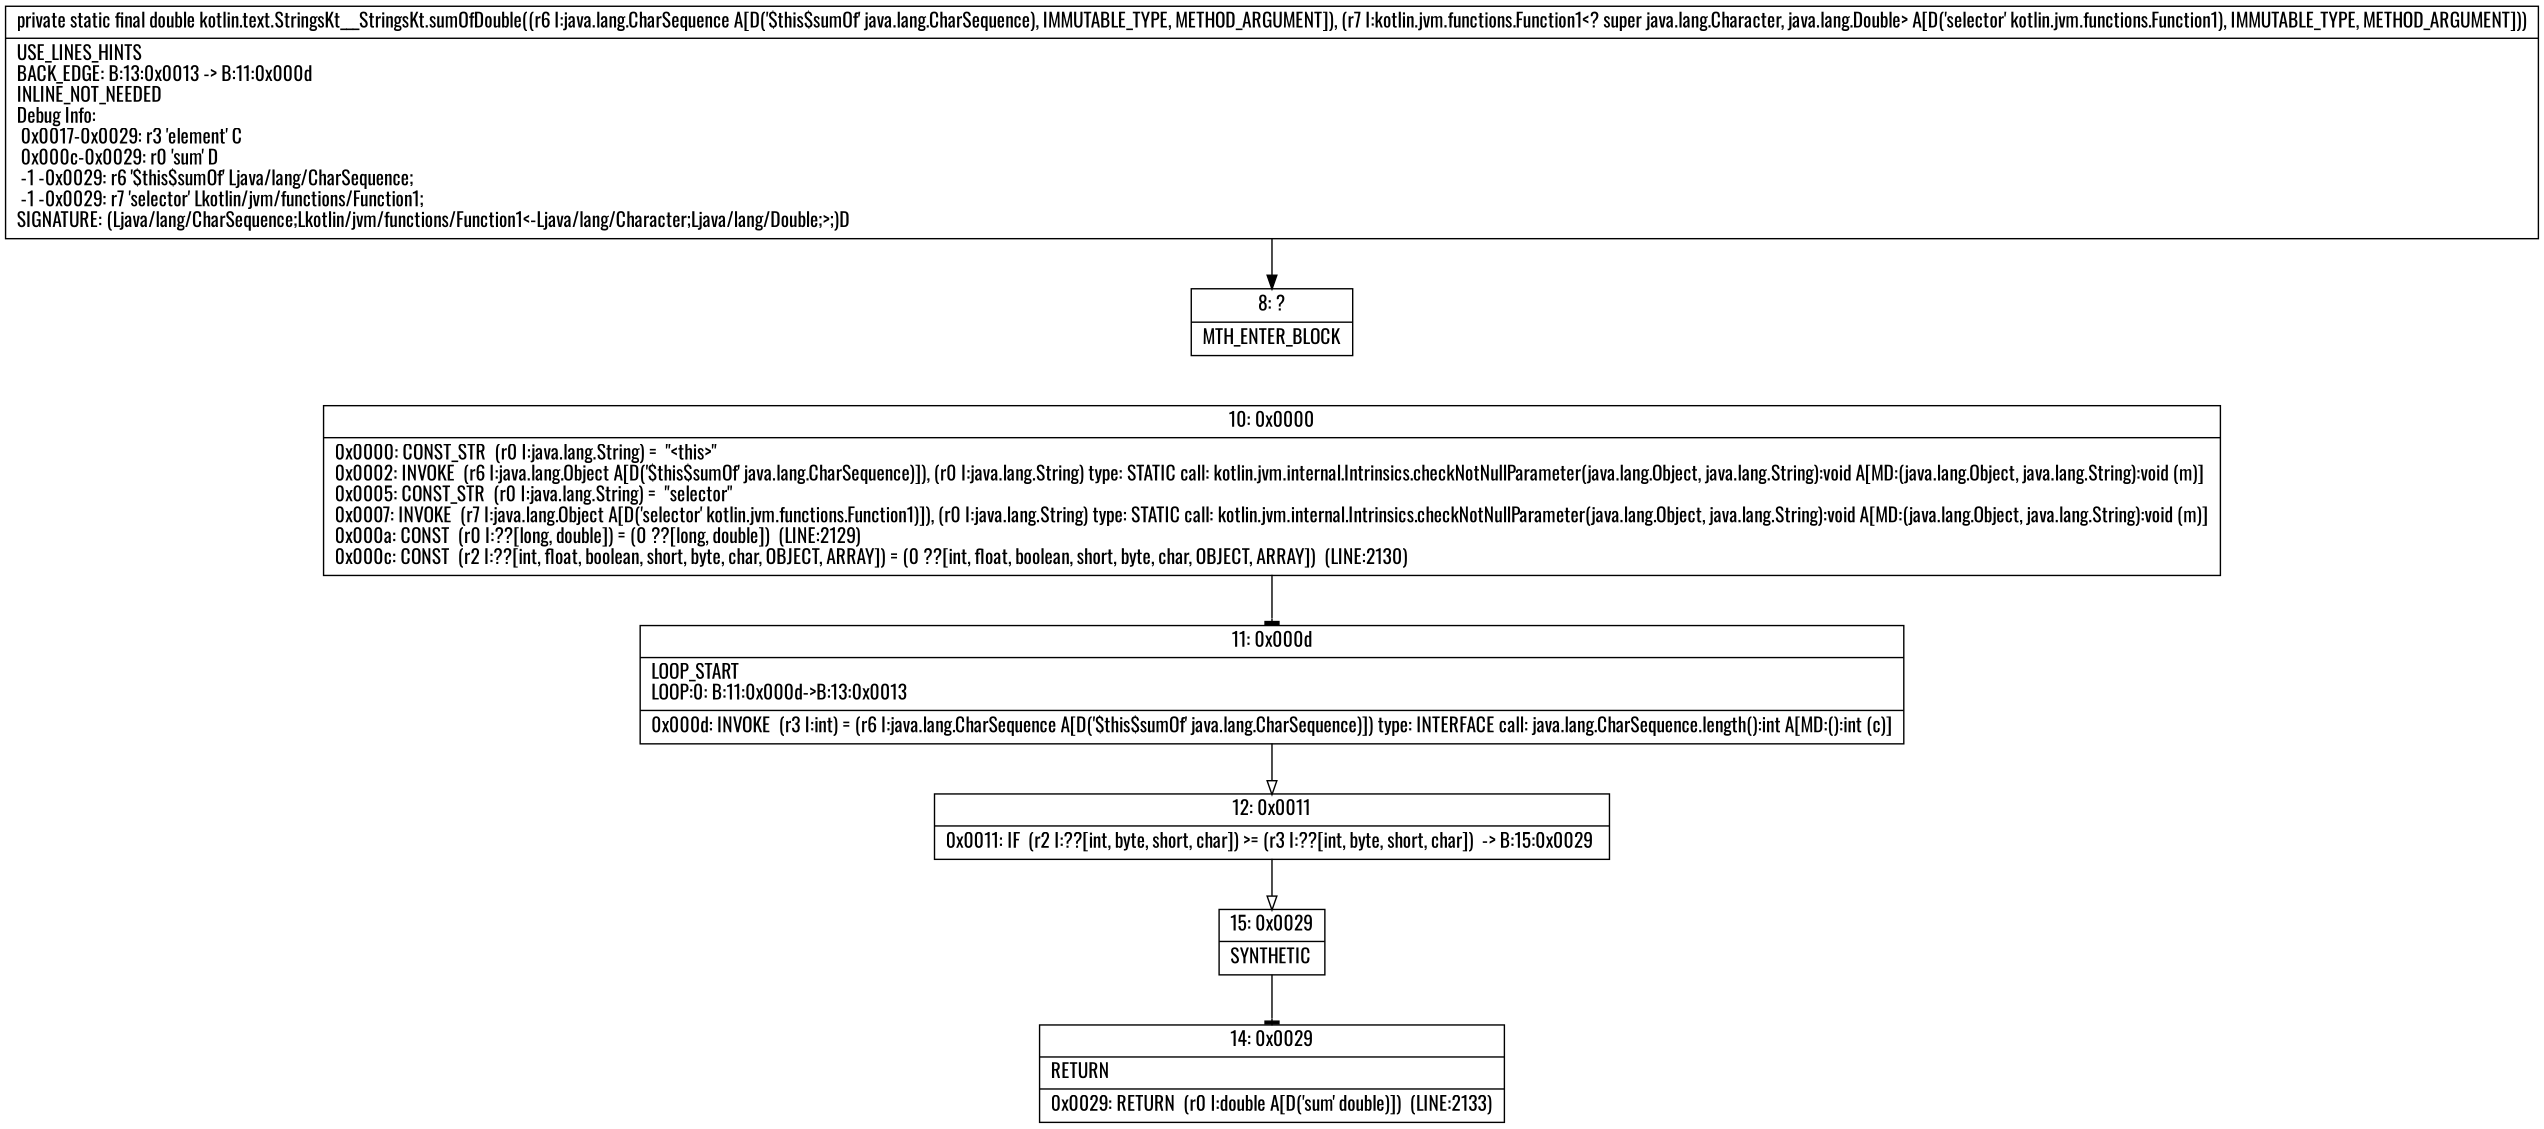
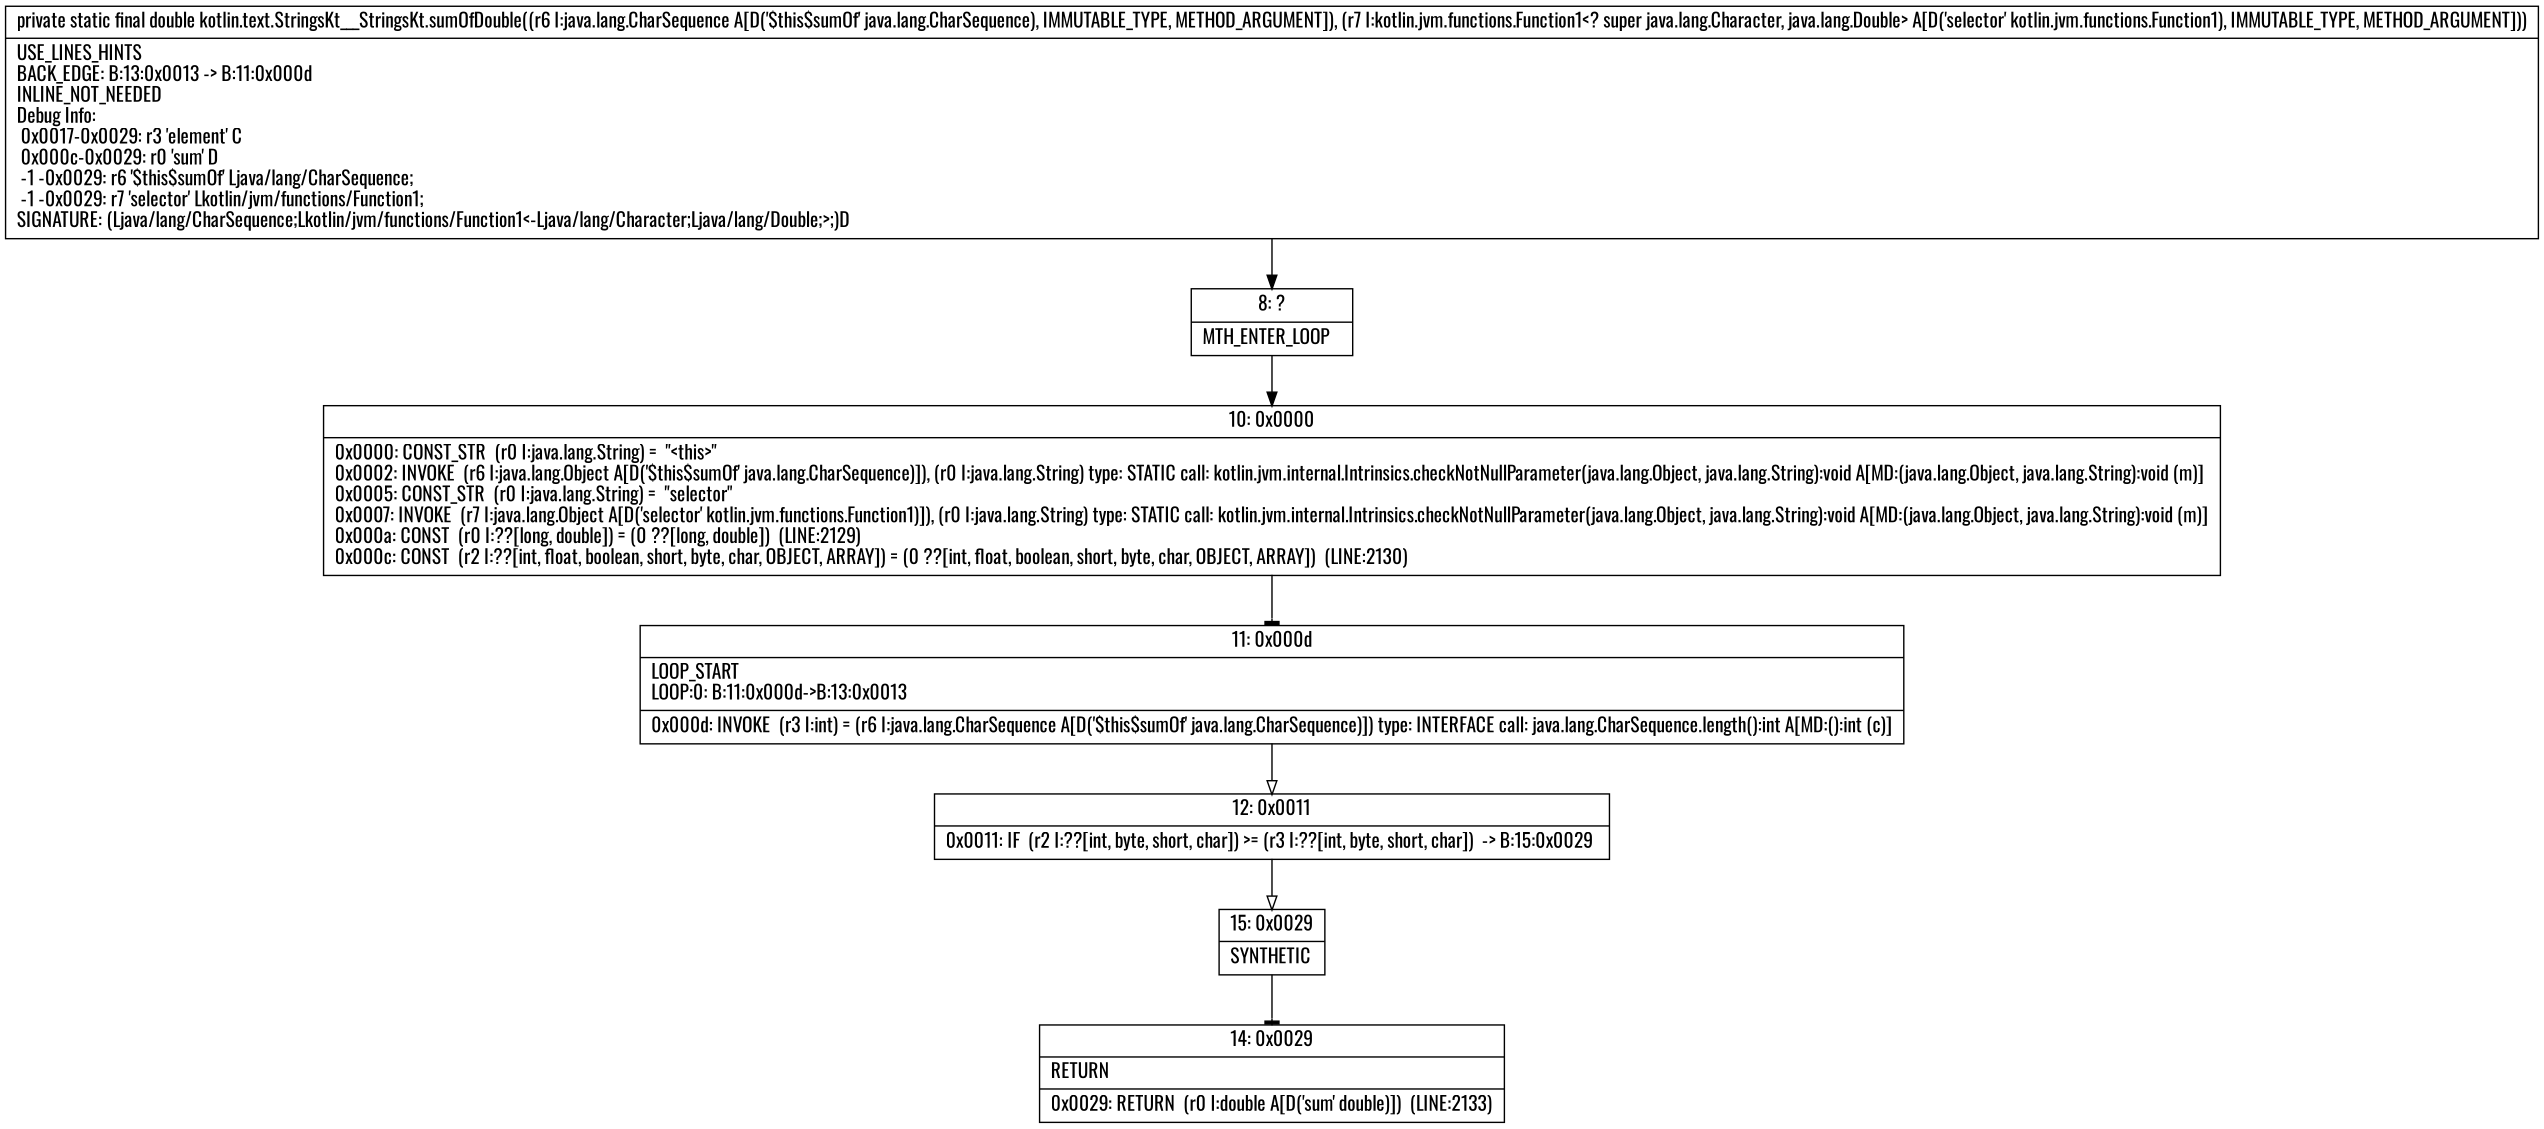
  digraph {
    fontname=Oswald
    node [fontname=Oswald shape=record]
    edge [arrowhead=normal fontname=Oswald]
-   n1 [label="{8\:\ ?|MTH_ENTER_BLOCK\l}"]
+   n1 [label="{8\:\ ?|MTH_ENTER_LOOP\l}"]
    n2 [label="{10\:\ 0x0000|0x0000: CONST_STR  (r0 I:java.lang.String) =  \"\<this\>\" \l0x0002: INVOKE  (r6 I:java.lang.Object A[D('$this$sumOf' java.lang.CharSequence)]), (r0 I:java.lang.String) type: STATIC call: kotlin.jvm.internal.Intrinsics.checkNotNullParameter(java.lang.Object, java.lang.String):void A[MD:(java.lang.Object, java.lang.String):void (m)]\l0x0005: CONST_STR  (r0 I:java.lang.String) =  \"selector\" \l0x0007: INVOKE  (r7 I:java.lang.Object A[D('selector' kotlin.jvm.functions.Function1)]), (r0 I:java.lang.String) type: STATIC call: kotlin.jvm.internal.Intrinsics.checkNotNullParameter(java.lang.Object, java.lang.String):void A[MD:(java.lang.Object, java.lang.String):void (m)]\l0x000a: CONST  (r0 I:??[long, double]) = (0 ??[long, double])  (LINE:2129)\l0x000c: CONST  (r2 I:??[int, float, boolean, short, byte, char, OBJECT, ARRAY]) = (0 ??[int, float, boolean, short, byte, char, OBJECT, ARRAY])  (LINE:2130)\l}"]
    n3 [label="{11\:\ 0x000d|LOOP_START\lLOOP:0: B:11:0x000d\-\>B:13:0x0013\l|0x000d: INVOKE  (r3 I:int) = (r6 I:java.lang.CharSequence A[D('$this$sumOf' java.lang.CharSequence)]) type: INTERFACE call: java.lang.CharSequence.length():int A[MD:():int (c)]\l}"]
    n4 [label="{12\:\ 0x0011|0x0011: IF  (r2 I:??[int, byte, short, char]) \>= (r3 I:??[int, byte, short, char])  \-\> B:15:0x0029 \l}"]
    n5 [label="{15\:\ 0x0029|SYNTHETIC\l}"]
    n6 [label="{14\:\ 0x0029|RETURN\l|0x0029: RETURN  (r0 I:double A[D('sum' double)])  (LINE:2133)\l}"]
    n7 [label="{private static final double kotlin.text.StringsKt___StringsKt.sumOfDouble((r6 I:java.lang.CharSequence A[D('$this$sumOf' java.lang.CharSequence), IMMUTABLE_TYPE, METHOD_ARGUMENT]), (r7 I:kotlin.jvm.functions.Function1\<? super java.lang.Character, java.lang.Double\> A[D('selector' kotlin.jvm.functions.Function1), IMMUTABLE_TYPE, METHOD_ARGUMENT]))  | USE_LINES_HINTS\lBACK_EDGE: B:13:0x0013 \-\> B:11:0x000d\lINLINE_NOT_NEEDED\lDebug Info:\l  0x0017\-0x0029: r3 'element' C\l  0x000c\-0x0029: r0 'sum' D\l  \-1 \-0x0029: r6 '$this$sumOf' Ljava\/lang\/CharSequence;\l  \-1 \-0x0029: r7 'selector' Lkotlin\/jvm\/functions\/Function1;\lSIGNATURE: (Ljava\/lang\/CharSequence;Lkotlin\/jvm\/functions\/Function1\<\-Ljava\/lang\/Character;Ljava\/lang\/Double;\>;)D\l}"]
+   n1 -> n2
    n2 -> n3 [arrowhead=tee]
    n3 -> n4 [arrowhead=onormal]
    n4 -> n5 [arrowhead=onormal]
    n5 -> n6 [arrowhead=tee]
    n7 -> n1
  }
